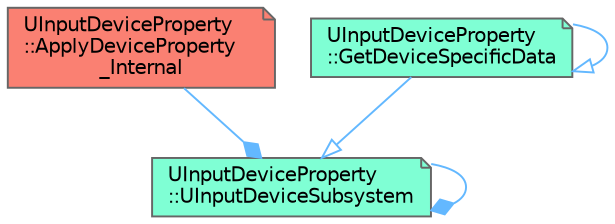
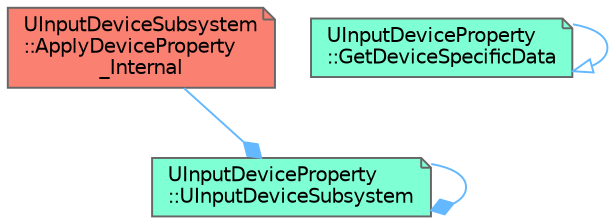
  digraph {
    rankdir=TB
    node [color=grey40 fillcolor=aquamarine fontname=Helvetica fontsize=10 shape=note style=filled]
    edge [arrowhead=diamond color=steelblue1 fontname=Helvetica fontsize=10 labelfontname=Helvetica labelfontsize=10 style=solid]
-   n1 [color=gray40 fillcolor=salmon fontcolor=black height=0.2 label="UInputDeviceProperty\l::ApplyDeviceProperty\l_Internal" width=0.4]
+   n1 [color=gray40 fillcolor=salmon fontcolor=black height=0.2 label="UInputDeviceSubsystem\l::ApplyDeviceProperty\l_Internal" width=0.4]
    n2 [height=0.2 label="UInputDeviceProperty\l::UInputDeviceSubsystem" width=0.4]
    n3 [height=0.2 label="UInputDeviceProperty\l::GetDeviceSpecificData" width=0.4]
    n1 -> n2
    n2 -> n2
-   n3 -> n2 [arrowhead=onormal]
    n3 -> n3 [arrowhead=onormal]
  }
